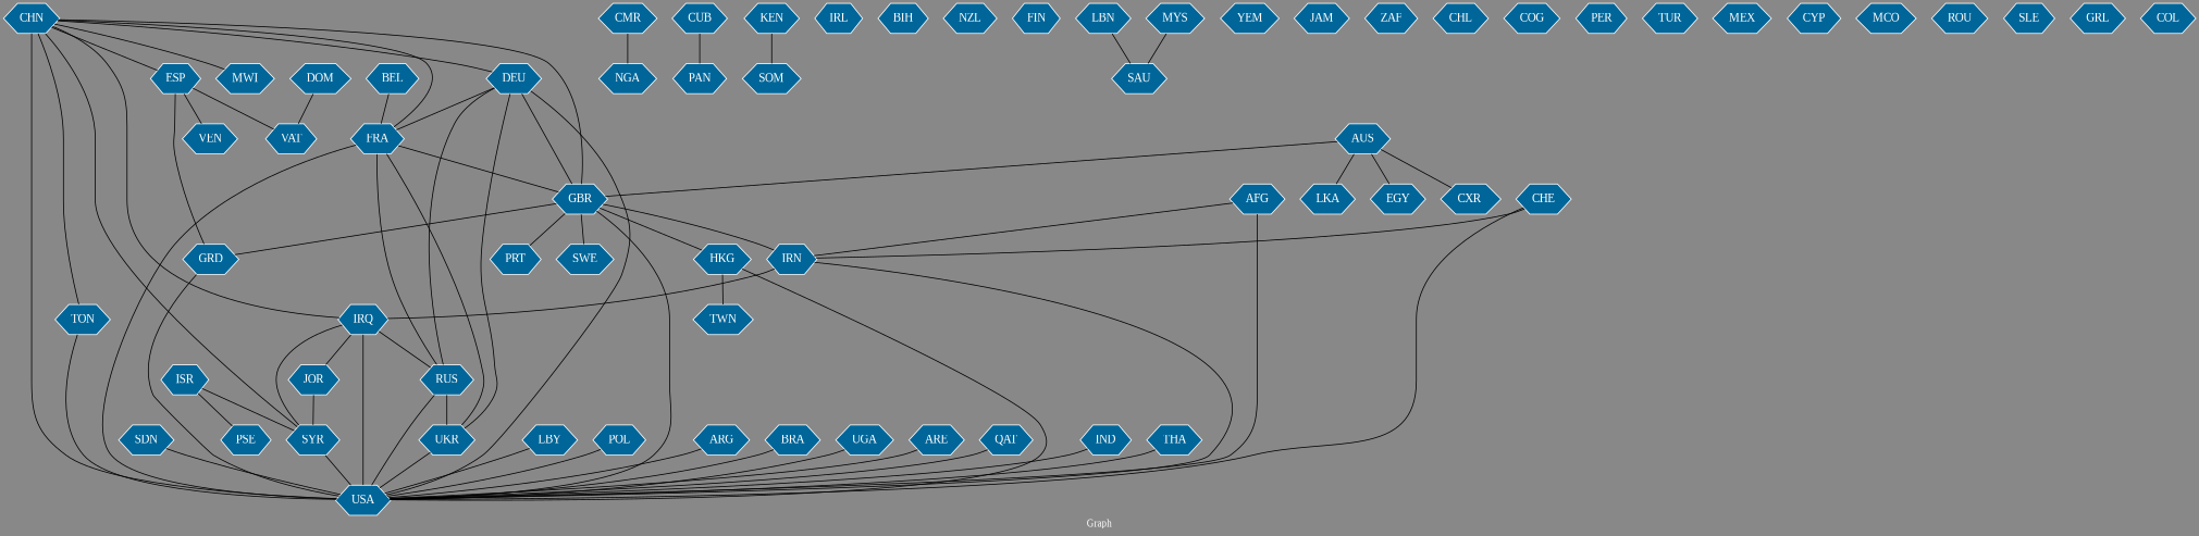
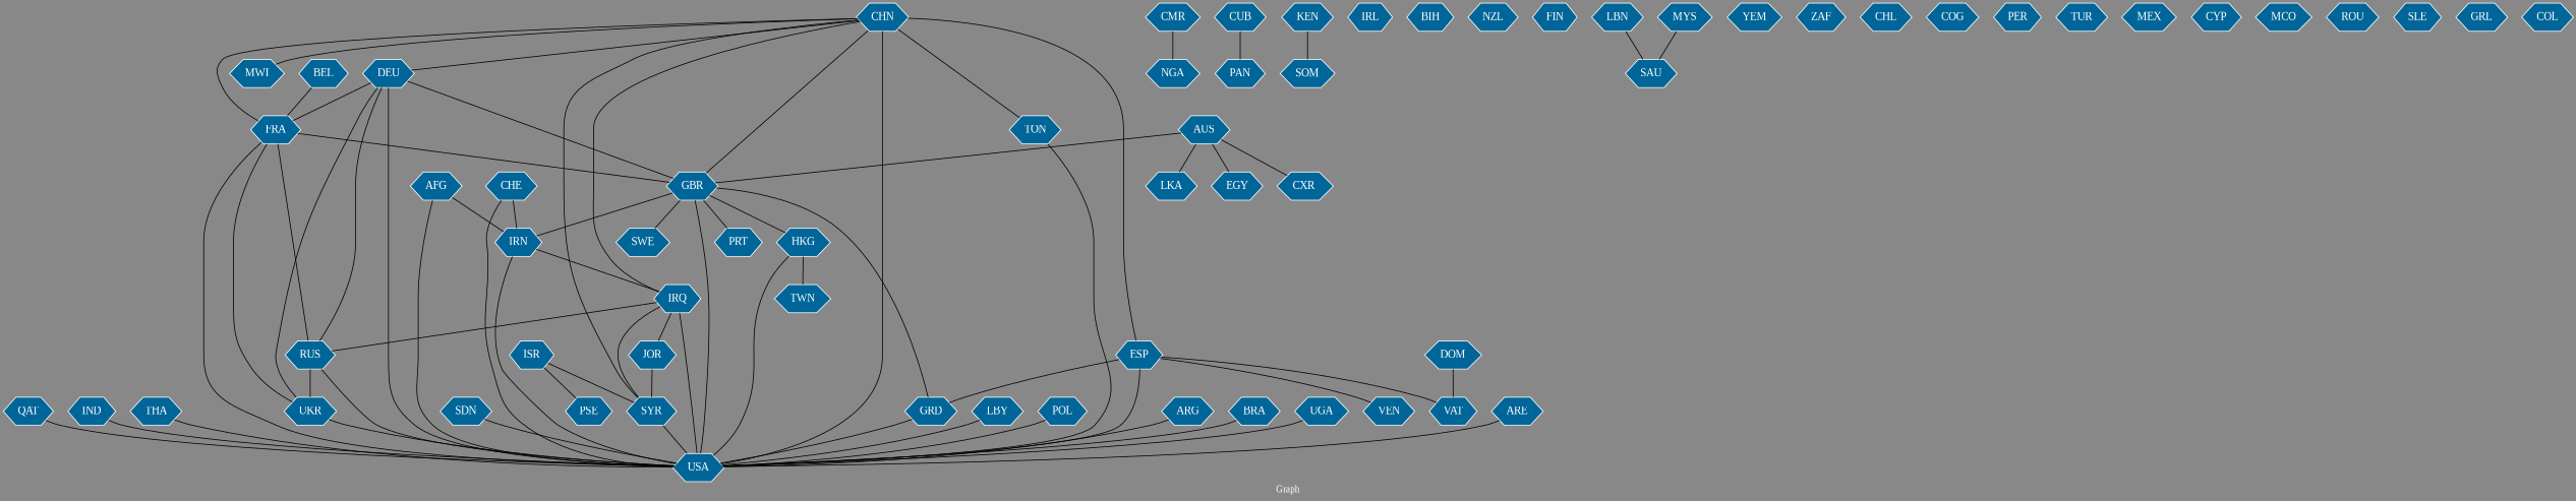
  graph {
    bgcolor="#888888"
    fontcolor=white
    fontname="Liberation Serif"
    fontsize=12
    label="Graph"
    node [color=white fillcolor="#006699" fontcolor=white fontname="Liberation Serif" shape=hexagon style=filled]
    edge [arrowhead=open color=black fontcolor=white fontname="Liberation Serif" fontsize=12 weight=1]
    n1 [label=USA]
    n2 [label=HKG]
    n3 [label=TWN]
    n4 [label=RUS]
    n5 [label=UKR]
    n6 [label=VAT]
    n7 [label=SYR]
    n8 [label=IRQ]
    n9 [label=JOR]
    n10 [label=SDN]
    n11 [label=CHN]
    n12 [label=ESP]
    n13 [label=GBR]
    n14 [label=MWI]
    n15 [label=FRA]
    n16 [label=DEU]
    n17 [label=TON]
    n18 [label=GRD]
    n19 [label=VEN]
    n20 [label=IRN]
    n21 [label=PRT]
    n22 [label=SWE]
    n23 [label=NGA]
    n24 [label=LBY]
    n25 [label=ISR]
    n26 [label=PSE]
    n27 [label=CUB]
    n28 [label=PAN]
    n29 [label=AUS]
    n30 [label=EGY]
    n31 [label="CXR "]
    n32 [label=LKA]
    n33 [label=KEN]
    n34 [label=SOM]
    n35 [label=IRL]
    n36 [label=POL]
    n37 [label=AFG]
    n38 [label=ARG]
    n39 [label=BRA]
    n40 [label=BIH]
    n41 [label=NZL]
    n42 [label=UGA]
    n43 [label=ARE]
    n44 [label=QAT]
    n45 [label=CHE]
    n46 [label=FIN]
    n47 [label=LBN]
    n48 [label=SAU]
    n49 [label=YEM]
-   n50 [label=JAM]
    n51 [label=ZAF]
    n52 [label=DOM]
    n53 [label=CMR]
    n54 [label=CHL]
    n55 [label=COG]
    n56 [label=PER]
    n57 [label=IND]
    n58 [label=TUR]
    n59 [label=MEX]
    n60 [label=CYP]
    n61 [label=MYS]
    n62 [label=BEL]
    n63 [label=MCO]
    n64 [label=ROU]
    n65 [label=SLE]
    n66 [label=GRL]
    n67 [label=THA]
    n68 [label=COL]
    n2 -- n1
    n2 -- n3
    n4 -- n1 [weight=7]
    n4 -- n5 [weight=26]
    n5 -- n1 [weight=2]
    n7 -- n1 [weight=4]
    n8 -- n1 [weight=31]
    n8 -- n4
    n8 -- n7 [weight=6]
    n8 -- n9 [weight=2]
    n9 -- n7
    n10 -- n1
    n11 -- n1 [weight=16]
    n11 -- n7
    n11 -- n8
    n11 -- n12 [weight=2]
    n11 -- n13 [weight=4]
    n11 -- n14
    n11 -- n15
    n11 -- n16
    n11 -- n17
+   n12 -- n1 [weight=3]
    n12 -- n6
    n12 -- n18 [weight=2]
    n12 -- n19
    n13 -- n1 [weight=3]
    n13 -- n2
    n13 -- n18
    n13 -- n20 [weight=3]
    n13 -- n21
    n13 -- n22
    n15 -- n1 [weight=3]
    n15 -- n4
    n15 -- n5
    n15 -- n13
    n16 -- n1 [weight=3]
    n16 -- n4
    n16 -- n5
    n16 -- n13 [weight=2]
    n16 -- n15 [weight=2]
    n17 -- n1
    n18 -- n1 [weight=2]
    n20 -- n1 [weight=6]
    n20 -- n8 [weight=7]
    n24 -- n1
    n25 -- n7 [weight=3]
    n25 -- n26 [weight=4]
    n27 -- n28
    n29 -- n13
    n29 -- n30
    n29 -- n31
    n29 -- n32
    n33 -- n34 [weight=3]
    n36 -- n1
    n37 -- n1 [weight=6]
    n37 -- n20
    n38 -- n1
    n39 -- n1
    n42 -- n1
    n43 -- n1
    n44 -- n1
    n45 -- n1
    n45 -- n20
    n47 -- n48
    n52 -- n6
    n53 -- n23
    n57 -- n1
    n61 -- n48
    n62 -- n15 [weight=2]
    n67 -- n1
  }
